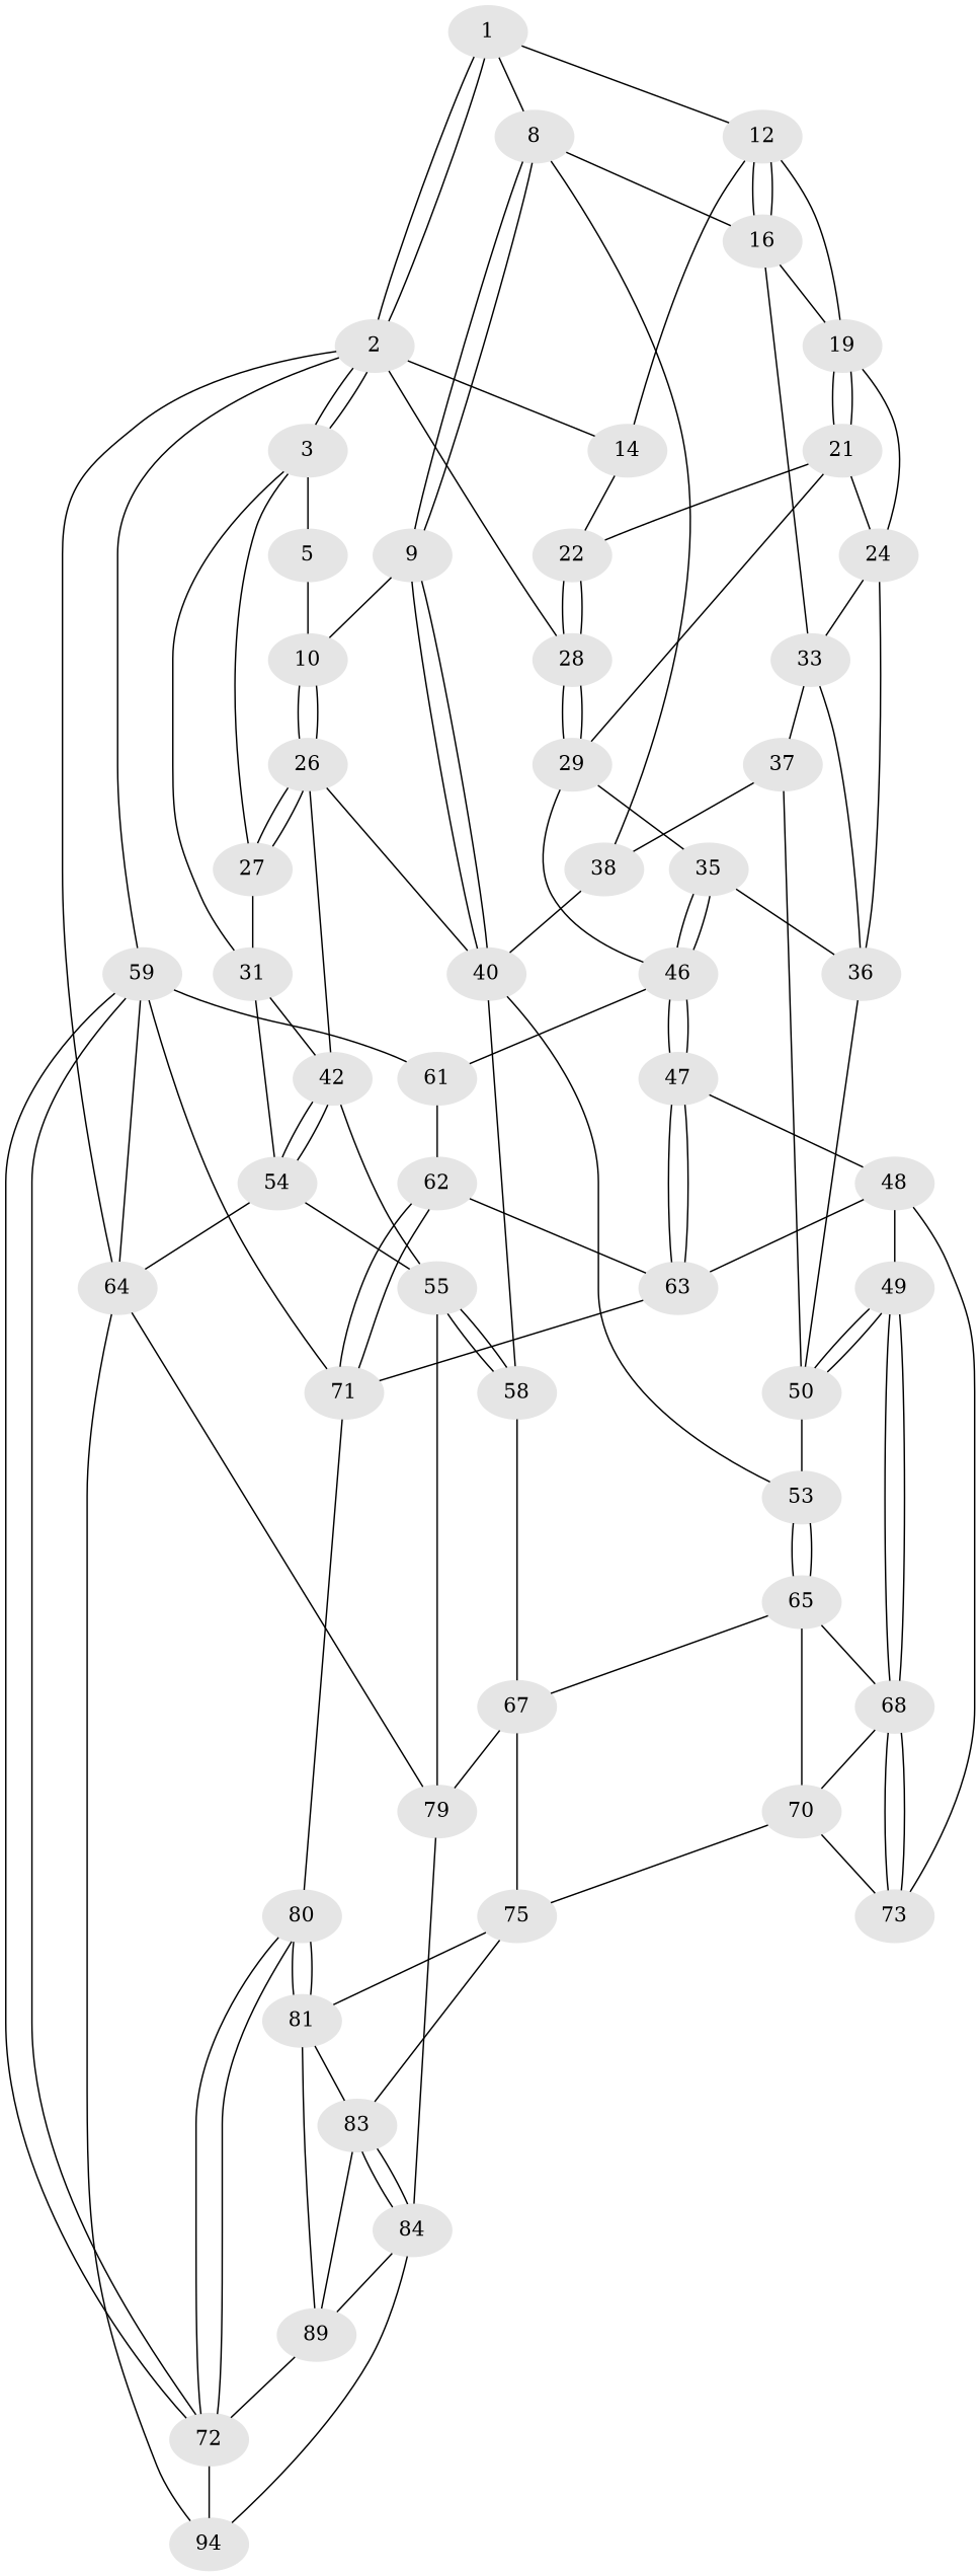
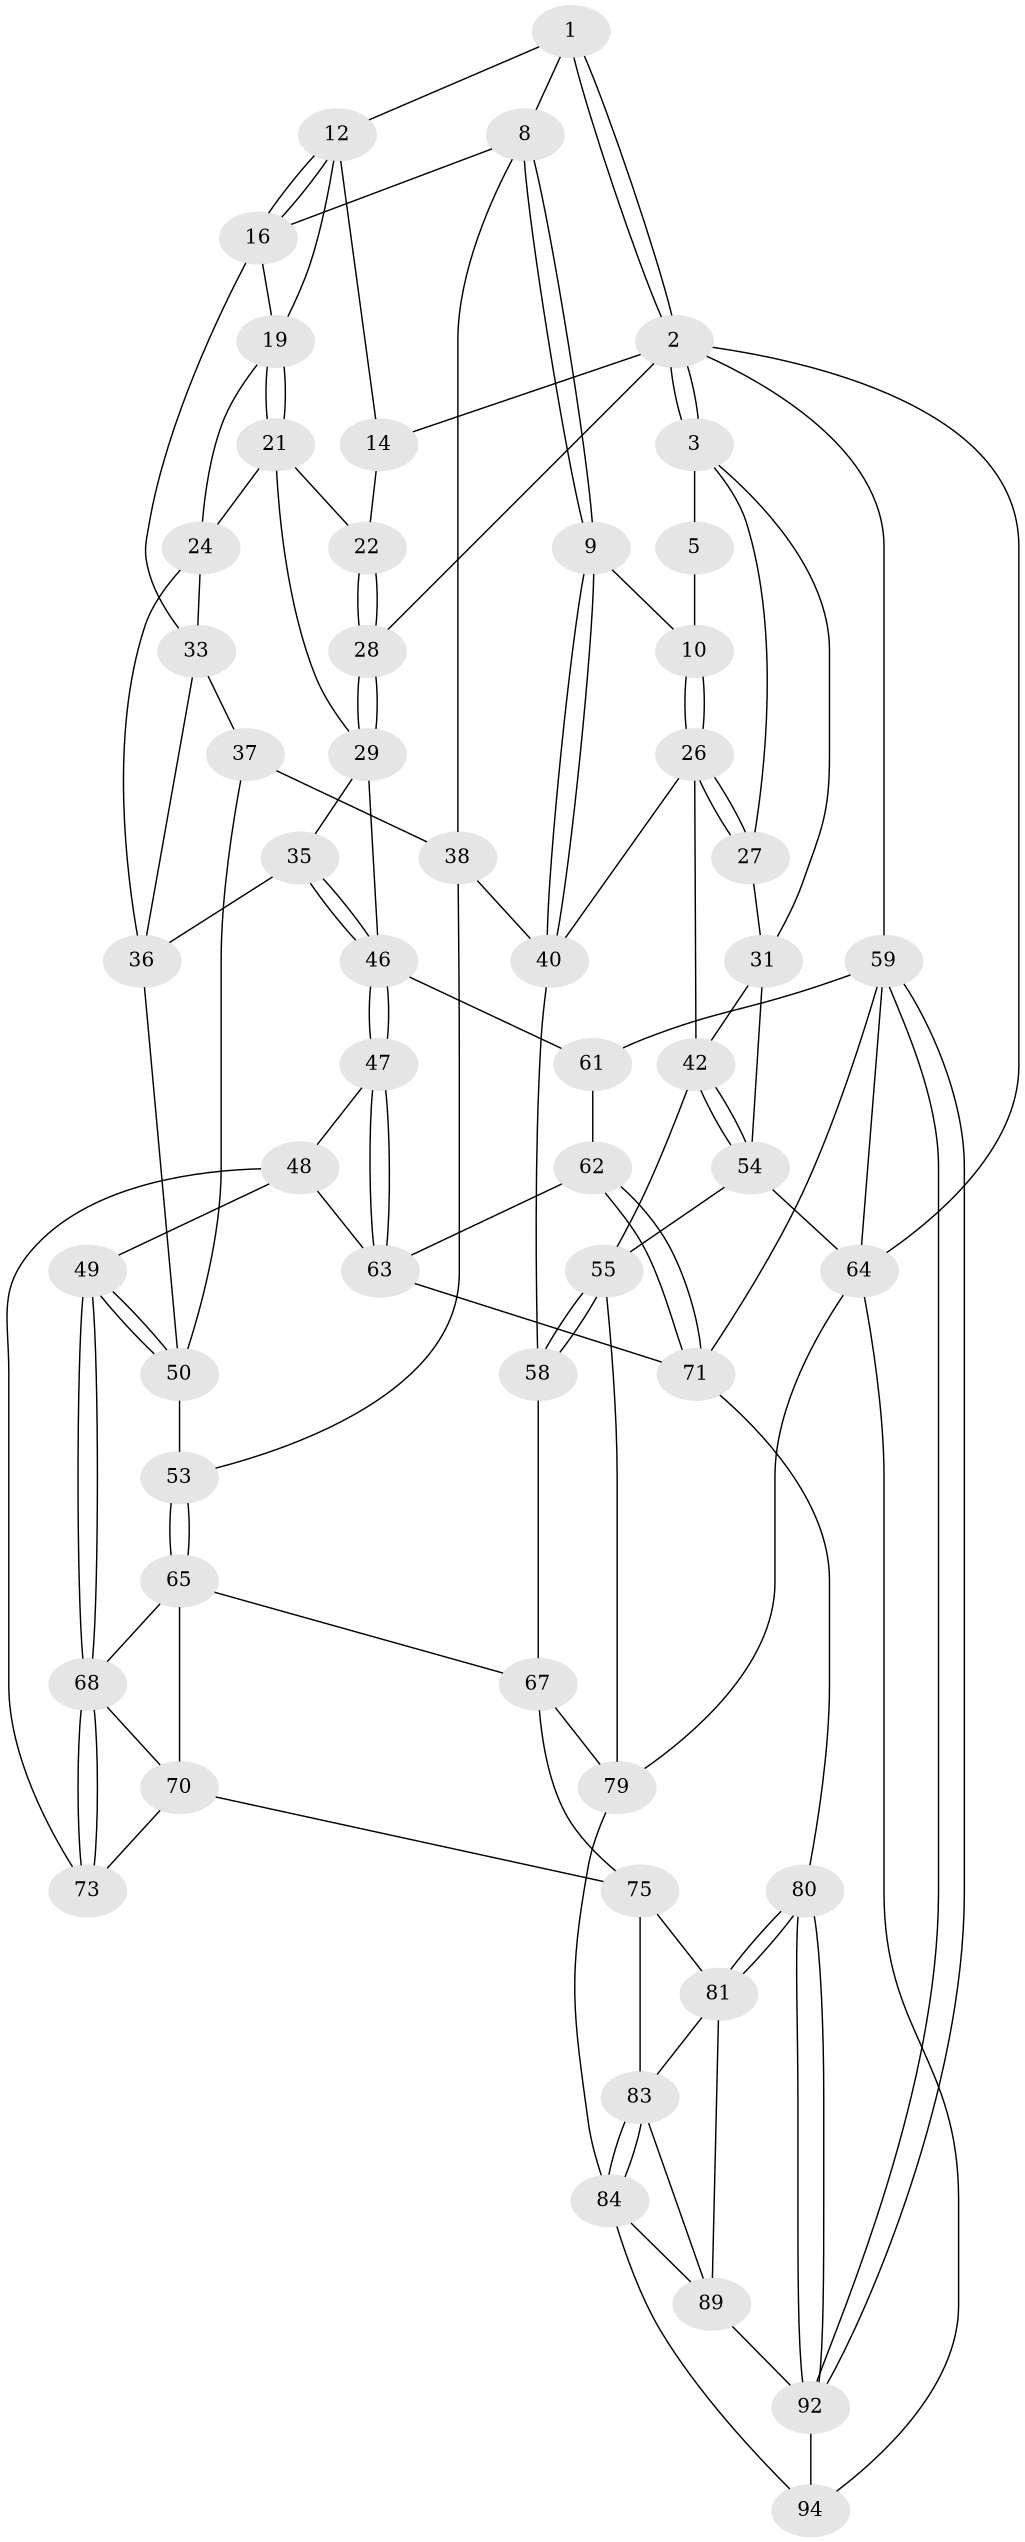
  graph {
    node [color=gray90 style=filled]
    1 [super="+7"]
    2 [super="+15"]
    8 [super="+18"]
    12 [super="+13"]
    3 [super="+4"]
    14
    28
    59 [super="+60"]
    64 [super="+86"]
    9
    16 [super="+17"]
    38 [super="+39"]
    19 [super="+20"]
    5 [super="+6"]
    27
    31 [super="+32"]
    22
    29 [super="+30"]
    61
    n20 [label=71 super="+78"]
-   92 [super="+93" label=72]
+   92 [super="+93"]
    79 [super="+85"]
    94
    10 [super="+11"]
    42 [super="+43"]
    54 [super="+57"]
    26 [super="+44"]
    40 [super="+45"]
    33 [super="+34"]
    53
    58
    21 [super="+23"]
    24 [super="+25"]
    36 [super="+41"]
    37
    35
    46 [super="+51"]
    50 [super="+52"]
    55 [super="+56"]
    47
    65 [super="+66"]
    67 [super="+76"]
    48 [super="+72"]
    63 [super="+71"]
    62
    49
    73
    68 [super="+69"]
    70 [super="+74"]
    84 [super="+90"]
    75 [super="+82"]
    80
    81 [super="+87"]
    83 [super="+88"]
    89 [super="+91"]
    1 -- 2
    1 -- 2
    1 -- 8
    1 -- 12
    2 -- 3
    2 -- 3
    2 -- 14
    2 -- 28
    2 -- 59
    2 -- 64
    8 -- 9
    8 -- 9
    8 -- 16
    8 -- 38
    12 -- 14
    12 -- 16
    12 -- 16
    12 -- 19
    3 -- 5
    3 -- 27
    3 -- 31
    14 -- 22
    28 -- 29
    28 -- 29
    59 -- 64
    59 -- 61
    59 -- n20
    59 -- 92
    59 -- 92
    64 -- 79
    64 -- 94
    9 -- 10
    9 -- 40
    9 -- 40
    16 -- 19
    16 -- 33
    38 -- 40
-   40 -- 53
+   38 -- 53
    19 -- 21
    19 -- 21
    19 -- 24
    5 -- 10 [weight=2]
    27 -- 31
    31 -- 42
    31 -- 54
    22 -- 28
    22 -- 28
    29 -- 35
    29 -- 46
    61 -- 62
    n20 -- 80
    92 -- 94
    79 -- 84
    10 -- 26
    10 -- 26
    42 -- 54
    42 -- 54
    42 -- 55
    54 -- 64
    54 -- 55
    26 -- 27
    26 -- 27
    26 -- 42
    26 -- 40
    40 -- 58
    33 -- 36
    33 -- 37
    53 -- 65
    53 -- 65
    58 -- 67
    21 -- 22
    21 -- 29
    21 -- 24
    24 -- 33
    24 -- 36
    36 -- 50
    37 -- 38
    37 -- 50
    35 -- 36
    35 -- 46
    35 -- 46
    46 -- 61
    46 -- 47
    46 -- 47
    50 -- 53
    55 -- 79
    55 -- 58
    55 -- 58
    47 -- 48
    47 -- 63
    47 -- 63
    65 -- 67
    65 -- 68
    65 -- 70
    67 -- 79
    67 -- 75
    48 -- 63
    48 -- 49
    48 -- 73
    63 -- n20
    62 -- n20
    62 -- n20
    62 -- 63
    49 -- 50
    49 -- 50
    49 -- 68
    49 -- 68
    68 -- 73
    68 -- 73
    68 -- 70
    70 -- 73
    70 -- 75
    84 -- 94
    84 -- 89
    75 -- 81
    75 -- 83
    80 -- 92
    80 -- 92
    80 -- 81
    80 -- 81
    81 -- 83
    81 -- 89
    83 -- 84
    83 -- 84
    83 -- 89
    89 -- 92
  }
